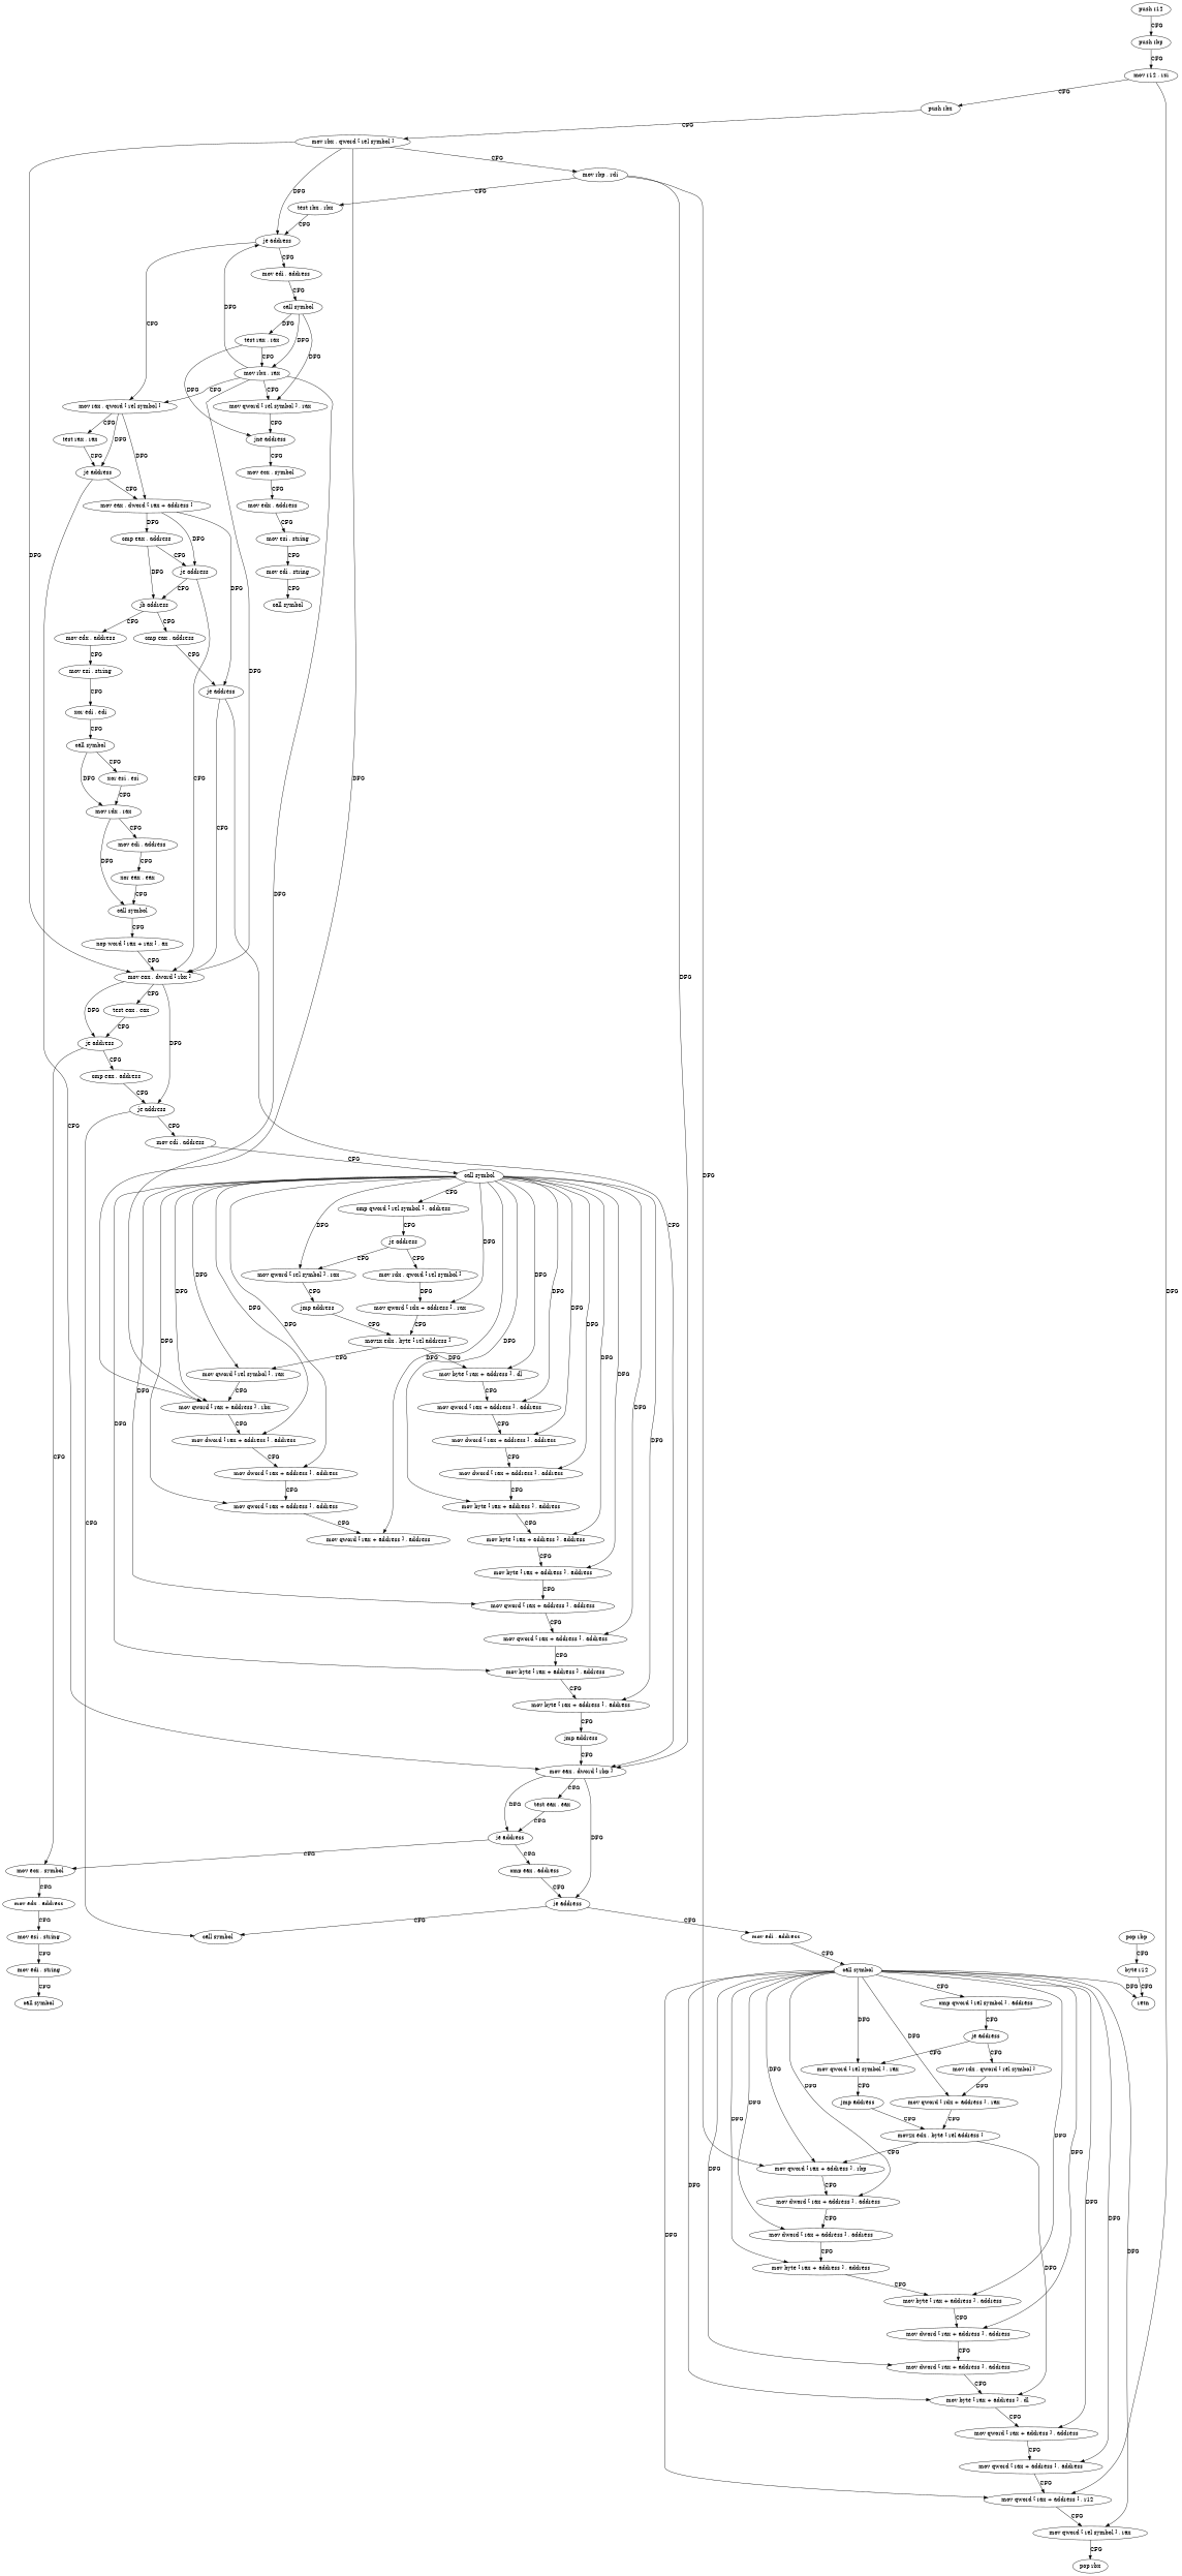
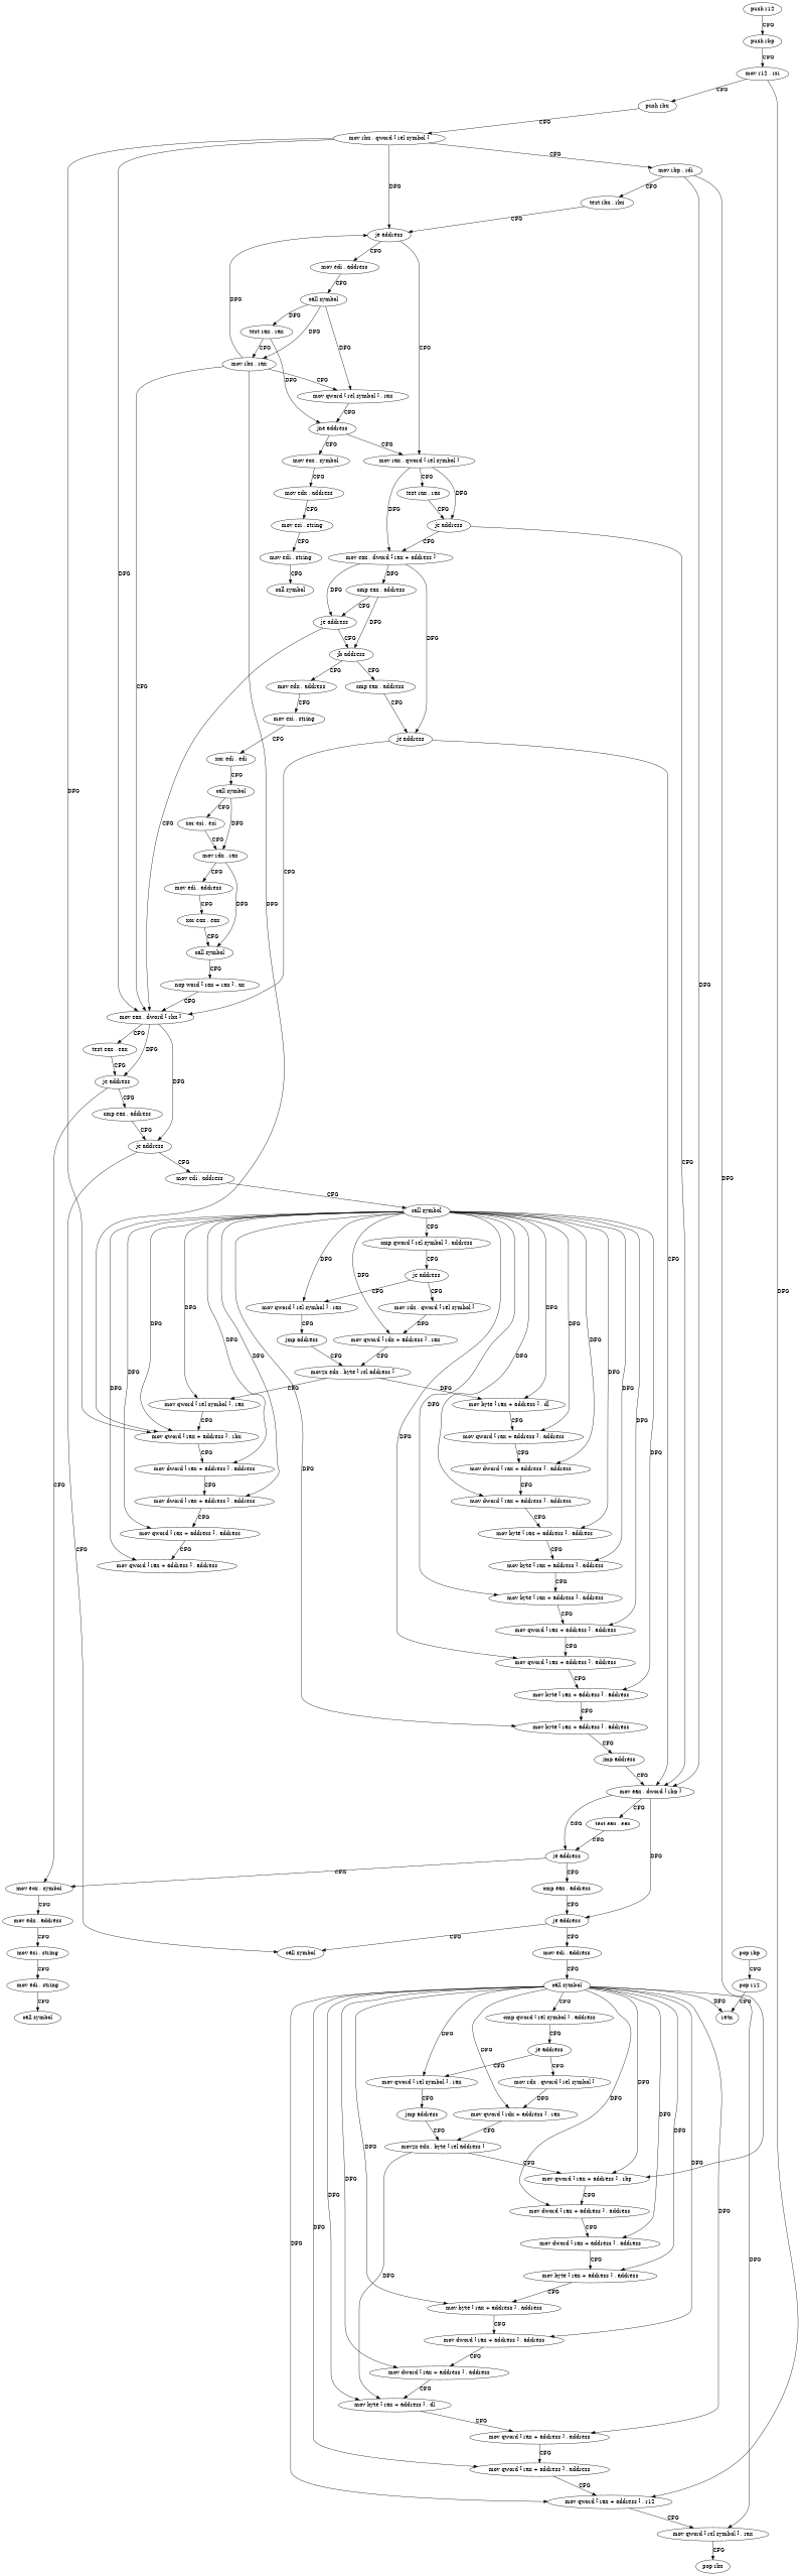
  digraph {
    n1 [label="push r12"]
    n2 [label="push rbp"]
    n3 [label="mov r12 , rsi"]
    n4 [label="push rbx"]
    n5 [label="mov qword [ rax + address ] , r12"]
    n6 [label="mov rbx , qword [ rel symbol ]"]
    n7 [label="mov qword [ rel symbol ] , rax"]
    n8 [label="mov rbp , rdi"]
    n9 [label="je address"]
    n10 [label="mov eax , dword [ rbx ]"]
    n11 [label="mov qword [ rax + address ] , rbx"]
    n12 [label="test rbx , rbx"]
    n13 [label="mov eax , dword [ rbp ]"]
    n14 [label="mov qword [ rax + address ] , rbp"]
    n15 [label="mov edi , address"]
    n16 [label="mov rax , qword [ rel symbol ]"]
    n17 [label="test eax , eax"]
    n18 [label="je address"]
    n19 [label="je address"]
    n20 [label="mov dword [ rax + address ] , address"]
    n21 [label="test eax , eax"]
    n22 [label="je address"]
    n23 [label="je address"]
    n24 [label="mov dword [ rax + address ] , address"]
    n25 [label="call symbol"]
    n26 [label="test rax , rax"]
    n27 [label="je address"]
    n28 [label="mov eax , dword [ rax + address ]"]
    n29 [label="test rax , rax"]
    n30 [label="mov rbx , rax"]
    n31 [label="mov qword [ rel symbol ] , rax"]
    n32 [label="cmp eax , address"]
    n33 [label="je address"]
    n34 [label="je address"]
    n35 [label="jne address"]
    n36 [label="mov ecx , symbol"]
    n37 [label="mov edx , address"]
    n38 [label="mov esi , string"]
    n39 [label="mov ecx , symbol"]
    n40 [label="cmp eax , address"]
    n41 [label="call symbol"]
    n42 [label="mov edi , address"]
    n43 [label="jb address"]
    n44 [label="mov edi , string"]
    n45 [label="call symbol"]
    n46 [label="mov edx , address"]
    n47 [label="mov esi , string"]
    n48 [label="mov edx , address"]
    n49 [label="cmp eax , address"]
    n50 [label="cmp eax , address"]
    n51 [label="mov edi , address"]
    n52 [label="mov esi , string"]
    n53 [label="mov edi , string"]
    n54 [label="call symbol"]
    n55 [label="call symbol"]
    n56 [label="cmp qword [ rel symbol ] , address"]
    n57 [label="mov qword [ rel symbol ] , rax"]
    n58 [label="mov qword [ rdx + address ] , rax"]
    n59 [label="mov dword [ rax + address ] , address"]
    n60 [label="mov byte [ rax + address ] , address"]
    n61 [label="mov byte [ rax + address ] , address"]
    n62 [label="mov dword [ rax + address ] , address"]
    n63 [label="mov dword [ rax + address ] , address"]
    n64 [label="mov byte [ rax + address ] , dl"]
    n65 [label="mov qword [ rax + address ] , address"]
    n66 [label="mov qword [ rax + address ] , address"]
    n67 [label=retn]
    n68 [label="xor edi , edi"]
    n69 [label="je address"]
    n70 [label="jmp address"]
    n71 [label="movzx edx , byte [ rel address ]"]
    n72 [label="pop rbx"]
    n73 [label="mov rdx , qword [ rel symbol ]"]
    n74 [label="call symbol"]
    n75 [label="cmp qword [ rel symbol ] , address"]
    n76 [label="mov qword [ rel symbol ] , rax"]
    n77 [label="mov qword [ rdx + address ] , rax"]
    n78 [label="mov qword [ rel symbol ] , rax"]
    n79 [label="mov dword [ rax + address ] , address"]
    n80 [label="mov qword [ rax + address ] , address"]
    n81 [label="mov qword [ rax + address ] , address"]
    n82 [label="mov byte [ rax + address ] , dl"]
    n83 [label="mov qword [ rax + address ] , address"]
    n84 [label="mov dword [ rax + address ] , address"]
    n85 [label="mov dword [ rax + address ] , address"]
    n86 [label="mov byte [ rax + address ] , address"]
    n87 [label="mov byte [ rax + address ] , address"]
    n88 [label="mov byte [ rax + address ] , address"]
    n89 [label="mov qword [ rax + address ] , address"]
    n90 [label="mov qword [ rax + address ] , address"]
    n91 [label="mov byte [ rax + address ] , address"]
    n92 [label="mov byte [ rax + address ] , address"]
    n93 [label="call symbol"]
    n94 [label="xor esi , esi"]
    n95 [label="mov rdx , rax"]
    n96 [label="mov edi , address"]
    n97 [label="call symbol"]
    n98 [label="xor eax , eax"]
    n99 [label="nop word [ rax + rax ] , ax"]
    n100 [label="je address"]
    n101 [label="jmp address"]
    n102 [label="movzx edx , byte [ rel address ]"]
    n103 [label="jmp address"]
    n104 [label="mov rdx , qword [ rel symbol ]"]
    n105 [label="pop rbp"]
-   n106 [label="byte r12"]
+   n106 [label="pop r12"]
    n1 -> n2 [label=CFG]
    n2 -> n3 [label=CFG]
    n3 -> n4 [label=CFG]
    n3 -> n5 [label=DFG]
    n4 -> n6 [label=CFG]
    n5 -> n7 [label=CFG]
    n6 -> n8 [label=CFG]
    n6 -> n9 [label=DFG]
    n6 -> n10 [label=DFG]
    n6 -> n11 [label=DFG]
    n7 -> n72 [label=CFG]
    n8 -> n12 [label=CFG]
    n8 -> n13 [label=DFG]
    n8 -> n14 [label=DFG]
    n9 -> n15 [label=CFG]
    n9 -> n16 [label=CFG]
    n10 -> n17 [label=CFG]
    n10 -> n18 [label=DFG]
    n10 -> n19 [label=DFG]
    n11 -> n20 [label=CFG]
    n12 -> n9 [label=CFG]
    n13 -> n21 [label=CFG]
    n13 -> n22 [label=DFG]
    n13 -> n23 [label=DFG]
    n14 -> n24 [label=CFG]
    n15 -> n25 [label=CFG]
    n16 -> n26 [label=CFG]
    n16 -> n27 [label=DFG]
    n16 -> n28 [label=DFG]
    n17 -> n18 [label=CFG]
    n18 -> n39 [label=CFG]
    n18 -> n50 [label=CFG]
    n19 -> n41 [label=CFG]
    n19 -> n51 [label=CFG]
    n20 -> n79 [label=CFG]
    n21 -> n22 [label=CFG]
    n22 -> n39 [label=CFG]
    n22 -> n40 [label=CFG]
    n23 -> n41 [label=CFG]
    n23 -> n42 [label=CFG]
    n24 -> n59 [label=CFG]
    n25 -> n29 [label=DFG]
    n25 -> n30 [label=DFG]
    n25 -> n31 [label=DFG]
    n26 -> n27 [label=CFG]
    n27 -> n13 [label=CFG]
    n27 -> n28 [label=CFG]
    n28 -> n32 [label=DFG]
    n28 -> n33 [label=DFG]
    n28 -> n34 [label=DFG]
    n29 -> n30 [label=CFG]
    n29 -> n35 [label=DFG]
    n30 -> n9 [label=DFG]
-   n30 -> n10 [label=DFG]
+   n30 -> n10 [label=CFG]
    n30 -> n11 [label=DFG]
    n30 -> n31 [label=CFG]
    n31 -> n35 [label=CFG]
    n32 -> n33 [label=CFG]
    n32 -> n43 [label=DFG]
    n33 -> n10 [label=CFG]
    n33 -> n43 [label=CFG]
    n34 -> n10 [label=CFG]
    n34 -> n13 [label=CFG]
-   n30 -> n16 [label=CFG]
+   n35 -> n16 [label=CFG]
    n35 -> n36 [label=CFG]
    n36 -> n37 [label=CFG]
    n37 -> n38 [label=CFG]
    n38 -> n44 [label=CFG]
    n39 -> n46 [label=CFG]
    n40 -> n23 [label=CFG]
    n42 -> n55 [label=CFG]
    n43 -> n48 [label=CFG]
    n43 -> n49 [label=CFG]
    n44 -> n45 [label=CFG]
    n46 -> n47 [label=CFG]
    n47 -> n53 [label=CFG]
    n48 -> n52 [label=CFG]
    n49 -> n34 [label=CFG]
    n50 -> n19 [label=CFG]
    n51 -> n74 [label=CFG]
    n52 -> n68 [label=CFG]
    n53 -> n54 [label=CFG]
    n55 -> n5 [label=DFG]
    n55 -> n7 [label=DFG]
    n55 -> n14 [label=DFG]
    n55 -> n24 [label=DFG]
    n55 -> n56 [label=CFG]
    n55 -> n57 [label=DFG]
    n55 -> n58 [label=DFG]
    n55 -> n59 [label=DFG]
    n55 -> n60 [label=DFG]
    n55 -> n61 [label=DFG]
    n55 -> n62 [label=DFG]
    n55 -> n63 [label=DFG]
    n55 -> n64 [label=DFG]
    n55 -> n65 [label=DFG]
    n55 -> n66 [label=DFG]
    n55 -> n67 [label=DFG]
    n56 -> n69 [label=CFG]
    n57 -> n70 [label=CFG]
    n58 -> n71 [label=CFG]
    n59 -> n60 [label=CFG]
    n60 -> n61 [label=CFG]
    n61 -> n62 [label=CFG]
    n62 -> n63 [label=CFG]
    n63 -> n64 [label=CFG]
    n64 -> n65 [label=CFG]
    n65 -> n66 [label=CFG]
    n66 -> n5 [label=CFG]
    n68 -> n93 [label=CFG]
    n69 -> n57 [label=CFG]
    n69 -> n73 [label=CFG]
    n70 -> n71 [label=CFG]
    n71 -> n14 [label=CFG]
    n71 -> n64 [label=DFG]
    n73 -> n58 [label=DFG]
    n74 -> n11 [label=DFG]
    n74 -> n20 [label=DFG]
    n74 -> n75 [label=CFG]
    n74 -> n76 [label=DFG]
    n74 -> n77 [label=DFG]
    n74 -> n78 [label=DFG]
    n74 -> n79 [label=DFG]
    n74 -> n80 [label=DFG]
    n74 -> n81 [label=DFG]
    n74 -> n82 [label=DFG]
    n74 -> n83 [label=DFG]
    n74 -> n84 [label=DFG]
    n74 -> n85 [label=DFG]
    n74 -> n86 [label=DFG]
    n74 -> n87 [label=DFG]
    n74 -> n88 [label=DFG]
    n74 -> n89 [label=DFG]
    n74 -> n90 [label=DFG]
    n74 -> n91 [label=DFG]
    n74 -> n92 [label=DFG]
    n75 -> n100 [label=CFG]
    n76 -> n101 [label=CFG]
    n77 -> n102 [label=CFG]
    n78 -> n11 [label=CFG]
    n79 -> n80 [label=CFG]
    n80 -> n81 [label=CFG]
    n82 -> n83 [label=CFG]
    n83 -> n84 [label=CFG]
    n84 -> n85 [label=CFG]
    n85 -> n86 [label=CFG]
    n86 -> n87 [label=CFG]
    n87 -> n88 [label=CFG]
    n88 -> n89 [label=CFG]
    n89 -> n90 [label=CFG]
    n90 -> n91 [label=CFG]
    n91 -> n92 [label=CFG]
    n92 -> n103 [label=CFG]
    n93 -> n94 [label=CFG]
    n93 -> n95 [label=DFG]
    n94 -> n95 [label=CFG]
    n95 -> n96 [label=CFG]
    n95 -> n97 [label=DFG]
    n96 -> n98 [label=CFG]
    n97 -> n99 [label=CFG]
    n98 -> n97 [label=CFG]
    n99 -> n10 [label=CFG]
    n100 -> n76 [label=CFG]
    n100 -> n104 [label=CFG]
    n101 -> n102 [label=CFG]
    n102 -> n78 [label=CFG]
    n102 -> n82 [label=DFG]
    n103 -> n13 [label=CFG]
    n104 -> n77 [label=DFG]
    n105 -> n106 [label=CFG]
    n106 -> n67 [label=CFG]
  }
